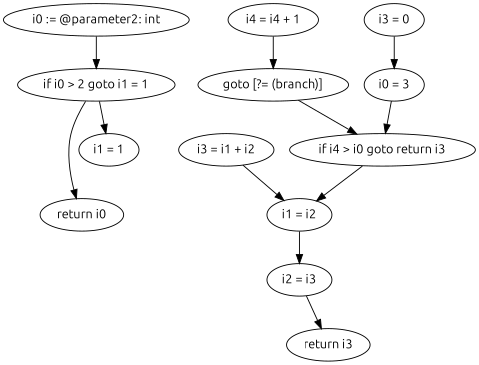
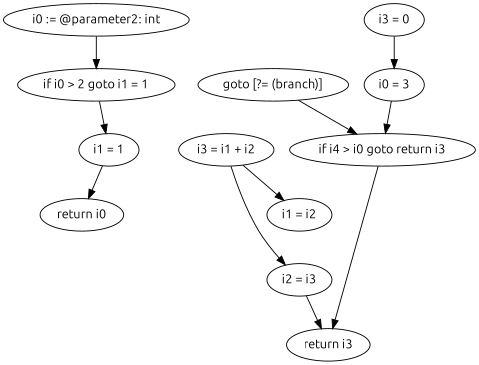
  digraph {
    fontname=Ubuntu
    node [fontname=Ubuntu]
    edge [fontname=Ubuntu]
    n1 [label="i0 := @parameter2: int"]
    "if i0 > 2 goto i1 = 1"
    "return i0"
    "i1 = 1"
    n5 [label="i0 = 3"]
    "i3 = 0"
    "if i4 > i0 goto return i3"
    "return i3"
    "i3 = i1 + i2"
    "i1 = i2"
    "i2 = i3"
-   "i4 = i4 + 1"
    "goto [?= (branch)]"
    n1 -> "if i0 > 2 goto i1 = 1"
-   "if i0 > 2 goto i1 = 1" -> "return i0"
+   "i1 = 1" -> "return i0"
    "if i0 > 2 goto i1 = 1" -> "i1 = 1"
    n5 -> "if i4 > i0 goto return i3"
    "i3 = 0" -> n5
-   "if i4 > i0 goto return i3" -> "i1 = i2"
+   "if i4 > i0 goto return i3" -> "return i3"
    "i3 = i1 + i2" -> "i1 = i2"
-   "i1 = i2" -> "i2 = i3"
+   "i3 = i1 + i2" -> "i2 = i3"
    "i2 = i3" -> "return i3"
-   "i4 = i4 + 1" -> "goto [?= (branch)]"
    "goto [?= (branch)]" -> "if i4 > i0 goto return i3"
  }
